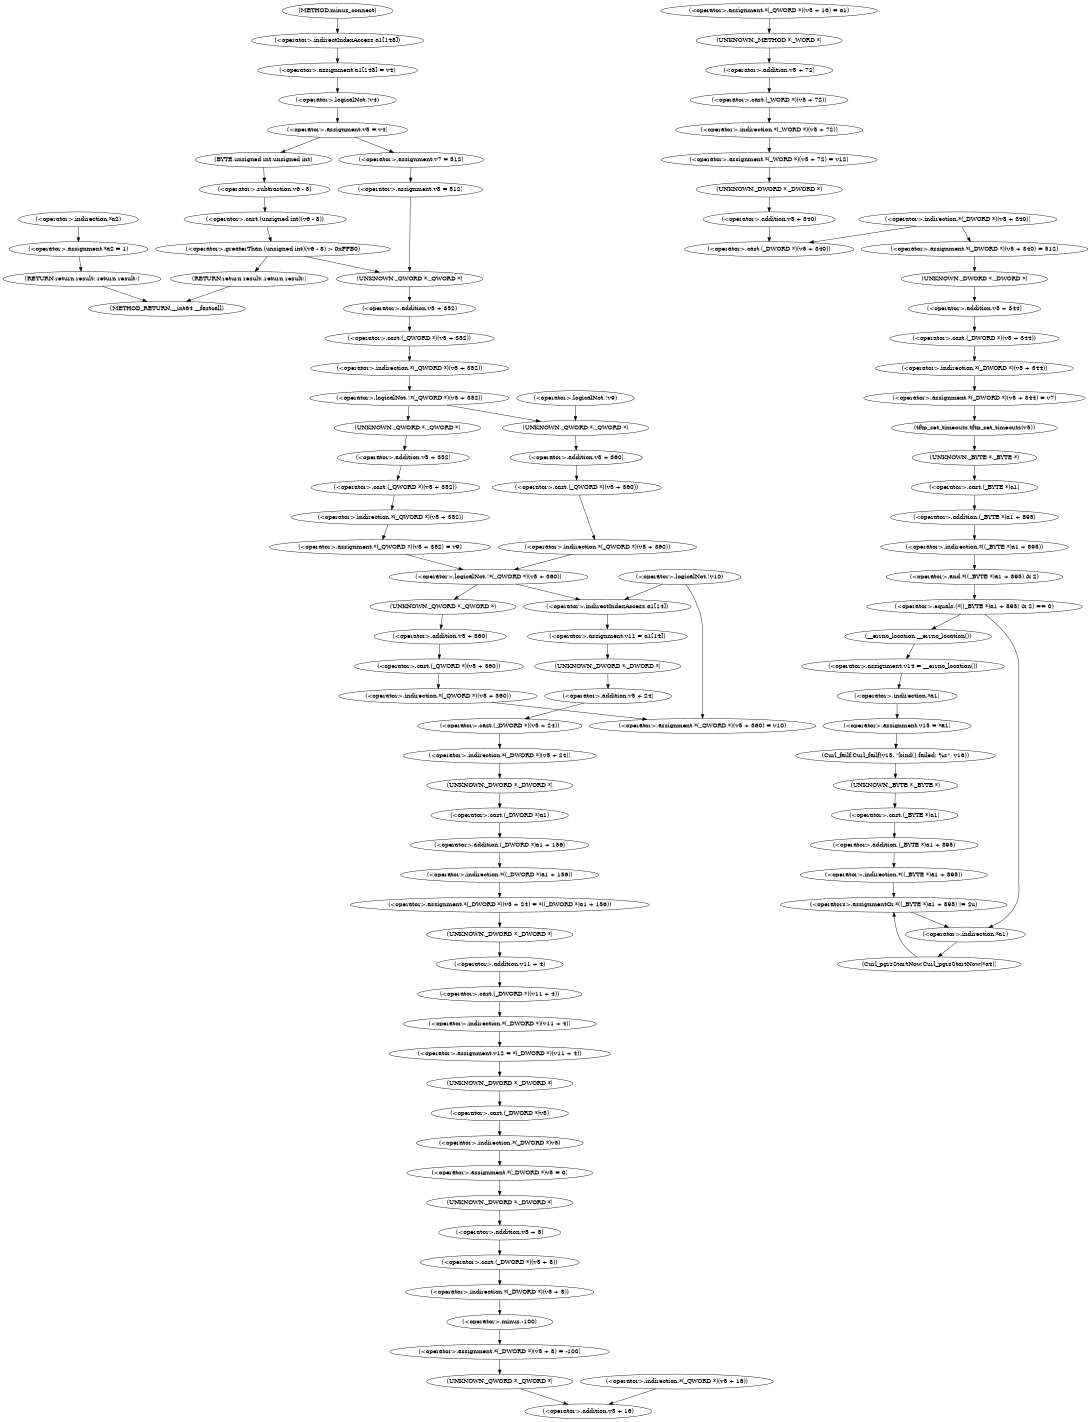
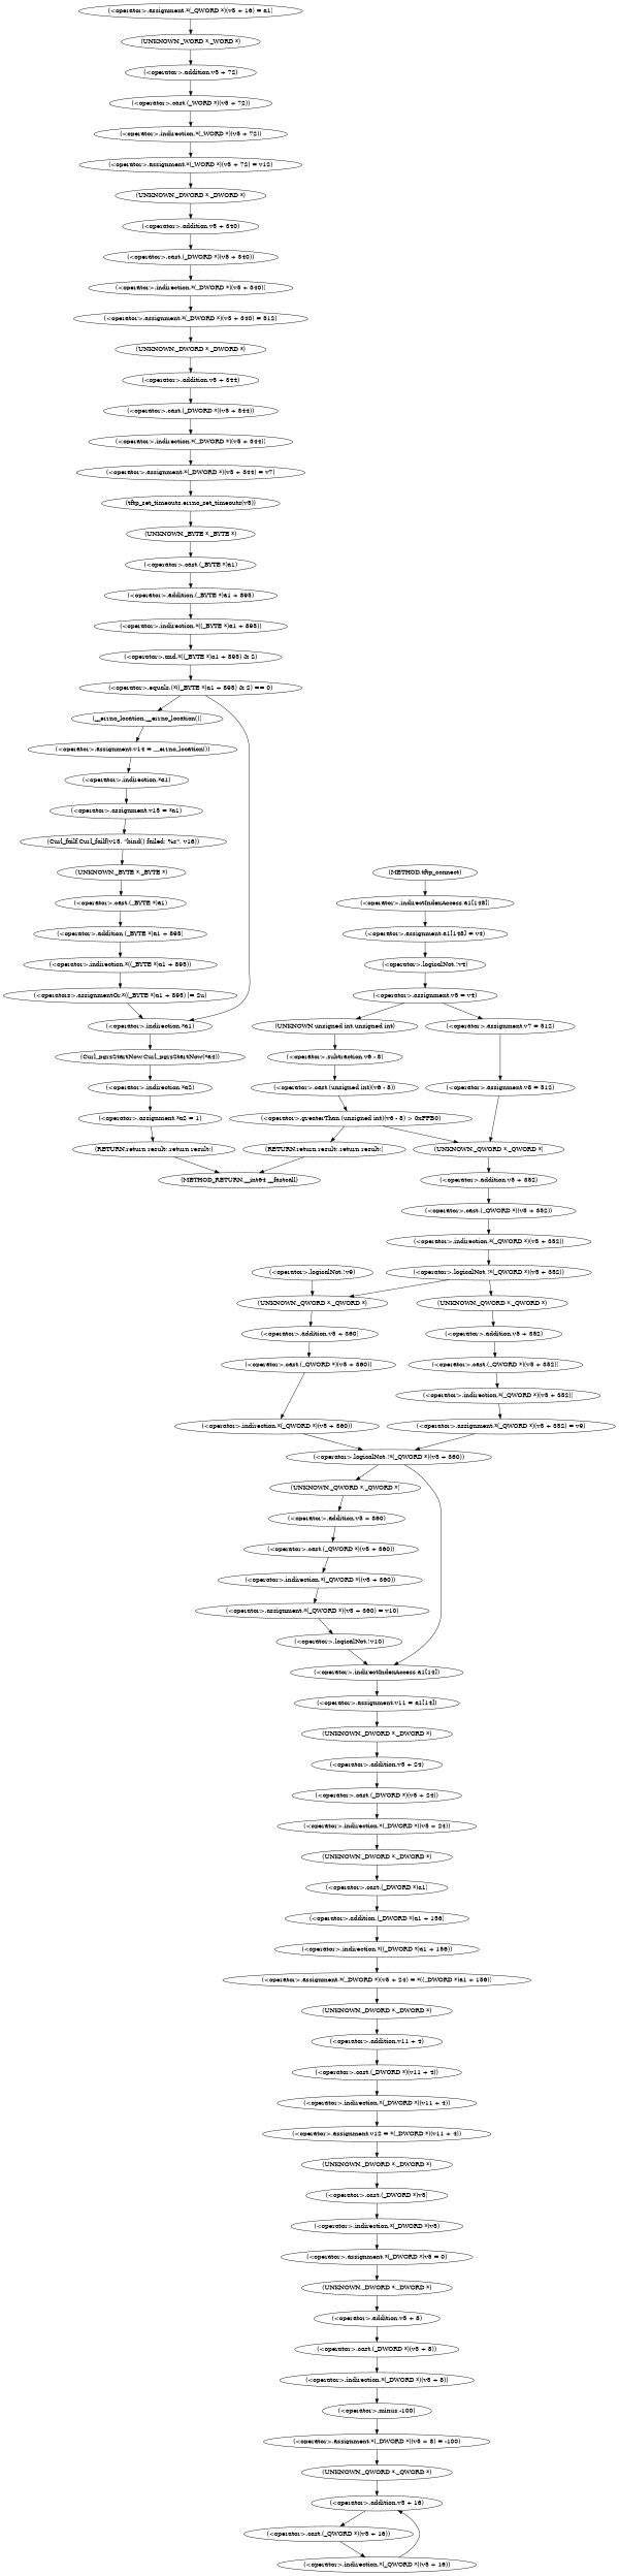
  digraph {
    n1 [label="(<operator>.assignment,a1[148] = v4)"]
    n2 [label="(<operator>.logicalNot,!v4)"]
    n3 [label="(<operator>.assignment,v5 = v4)"]
    n4 [label="(<operator>.indirectIndexAccess,a1[148])"]
-   n5 [label="(BYTE,unsigned int,unsigned int)"]
+   n5 [label="(UNKNOWN,unsigned int,unsigned int)"]
    n6 [label="(<operator>.assignment,v7 = 512)"]
    n7 [label="(<operator>.subtraction,v6 - 8)"]
    n8 [label="(<operator>.assignment,v8 = 512)"]
    n9 [label="(<operator>.greaterThan,(unsigned int)(v6 - 8) > 0xFFB0)"]
    n10 [label="(RETURN,return result;,return result;)"]
    n11 [label="(UNKNOWN,_QWORD *,_QWORD *)"]
    n12 [label="(METHOD_RETURN,__int64 __fastcall)"]
    n13 [label="(<operator>.addition,v5 + 352)"]
    n14 [label="(<operator>.cast,(unsigned int)(v6 - 8))"]
    n15 [label="(<operator>.logicalNot,!*(_QWORD *)(v5 + 352))"]
    n16 [label="(UNKNOWN,_QWORD *,_QWORD *)"]
    n17 [label="(UNKNOWN,_QWORD *,_QWORD *)"]
    n18 [label="(<operator>.addition,v5 + 352)"]
    n19 [label="(<operator>.addition,v5 + 360)"]
    n20 [label="(<operator>.indirection,*(_QWORD *)(v5 + 352))"]
    n21 [label="(<operator>.cast,(_QWORD *)(v5 + 352))"]
    n22 [label="(<operator>.assignment,*(_QWORD *)(v5 + 352) = v9)"]
    n23 [label="(<operator>.logicalNot,!*(_QWORD *)(v5 + 360))"]
    n24 [label="(<operator>.logicalNot,!v9)"]
    n25 [label="(<operator>.indirection,*(_QWORD *)(v5 + 352))"]
    n26 [label="(<operator>.cast,(_QWORD *)(v5 + 352))"]
    n27 [label="(UNKNOWN,_QWORD *,_QWORD *)"]
    n28 [label="(<operator>.indirectIndexAccess,a1[14])"]
    n29 [label="(<operator>.addition,v5 + 360)"]
    n30 [label="(<operator>.assignment,v11 = a1[14])"]
    n31 [label="(<operator>.indirection,*(_QWORD *)(v5 + 360))"]
    n32 [label="(<operator>.cast,(_QWORD *)(v5 + 360))"]
    n33 [label="(<operator>.assignment,*(_QWORD *)(v5 + 360) = v10)"]
    n34 [label="(<operator>.logicalNot,!v10)"]
    n35 [label="(<operator>.indirection,*(_QWORD *)(v5 + 360))"]
    n36 [label="(<operator>.cast,(_QWORD *)(v5 + 360))"]
    n37 [label="(UNKNOWN,_DWORD *,_DWORD *)"]
    n38 [label="(<operator>.addition,v5 + 24)"]
    n39 [label="(<operator>.assignment,*(_DWORD *)(v5 + 24) = *((_DWORD *)a1 + 156))"]
    n40 [label="(UNKNOWN,_DWORD *,_DWORD *)"]
    n41 [label="(<operator>.addition,v11 + 4)"]
    n42 [label="(<operator>.indirection,*(_DWORD *)(v5 + 24))"]
    n43 [label="(UNKNOWN,_DWORD *,_DWORD *)"]
    n44 [label="(<operator>.cast,(_DWORD *)a1)"]
    n45 [label="(<operator>.cast,(_DWORD *)(v5 + 24))"]
    n46 [label="(<operator>.indirection,*((_DWORD *)a1 + 156))"]
    n47 [label="(<operator>.addition,(_DWORD *)a1 + 156)"]
    n48 [label="(<operator>.assignment,v12 = *(_DWORD *)(v11 + 4))"]
    n49 [label="(UNKNOWN,_DWORD *,_DWORD *)"]
    n50 [label="(<operator>.cast,(_DWORD *)v5)"]
    n51 [label="(<operator>.indirection,*(_DWORD *)(v11 + 4))"]
    n52 [label="(<operator>.cast,(_DWORD *)(v11 + 4))"]
    n53 [label="(<operator>.assignment,*(_DWORD *)v5 = 0)"]
    n54 [label="(UNKNOWN,_DWORD *,_DWORD *)"]
    n55 [label="(<operator>.addition,v5 + 8)"]
    n56 [label="(<operator>.indirection,*(_DWORD *)v5)"]
    n57 [label="(<operator>.assignment,*(_DWORD *)(v5 + 8) = -100)"]
    n58 [label="(UNKNOWN,_QWORD *,_QWORD *)"]
    n59 [label="(<operator>.addition,v5 + 16)"]
    n60 [label="(<operator>.indirection,*(_DWORD *)(v5 + 8))"]
    n61 [label="(<operator>.minus,-100)"]
    n62 [label="(<operator>.cast,(_DWORD *)(v5 + 8))"]
    n63 [label="(<operator>.assignment,*(_QWORD *)(v5 + 16) = a1)"]
-   n64 [label="(UNKNOWN,_METHOD *,_WORD *)"]
+   n64 [label="(UNKNOWN,_WORD *,_WORD *)"]
    n65 [label="(<operator>.addition,v5 + 72)"]
    n66 [label="(<operator>.indirection,*(_QWORD *)(v5 + 16))"]
+   n67 [label="(<operator>.cast,(_QWORD *)(v5 + 16))"]
    n68 [label="(<operator>.assignment,*(_WORD *)(v5 + 72) = v12)"]
    n69 [label="(UNKNOWN,_DWORD *,_DWORD *)"]
    n70 [label="(<operator>.addition,v5 + 340)"]
    n71 [label="(<operator>.indirection,*(_WORD *)(v5 + 72))"]
    n72 [label="(<operator>.cast,(_WORD *)(v5 + 72))"]
    n73 [label="(<operator>.assignment,*(_DWORD *)(v5 + 340) = 512)"]
    n74 [label="(UNKNOWN,_DWORD *,_DWORD *)"]
    n75 [label="(<operator>.addition,v5 + 344)"]
    n76 [label="(<operator>.indirection,*(_DWORD *)(v5 + 340))"]
    n77 [label="(<operator>.cast,(_DWORD *)(v5 + 340))"]
    n78 [label="(<operator>.assignment,*(_DWORD *)(v5 + 344) = v7)"]
-   n79 [label="(tftp_set_timeouts,tftp_set_timeouts(v5))"]
+   n79 [label="(tftp_set_timeouts,errno_set_timeouts(v5))"]
    n80 [label="(UNKNOWN,_BYTE *,_BYTE *)"]
    n81 [label="(<operator>.indirection,*(_DWORD *)(v5 + 344))"]
    n82 [label="(<operator>.cast,(_DWORD *)(v5 + 344))"]
    n83 [label="(<operator>.cast,(_BYTE *)a1)"]
    n84 [label="(<operator>.equals,(*((_BYTE *)a1 + 895) & 2) == 0)"]
    n85 [label="(__errno_location,__errno_location())"]
    n86 [label="(<operator>.indirection,*a1)"]
    n87 [label="(<operator>.assignment,v14 = __errno_location())"]
    n88 [label="(Curl_pgrsStartNow,Curl_pgrsStartNow(*a4))"]
    n89 [label="(<operator>.and,*((_BYTE *)a1 + 895) & 2)"]
    n90 [label="(<operator>.indirection,*((_BYTE *)a1 + 895))"]
    n91 [label="(<operator>.addition,(_BYTE *)a1 + 895)"]
    n92 [label="(<operator>.indirection,*a1)"]
    n93 [label="(<operator>.assignment,v15 = *a1)"]
    n94 [label="(Curl_failf,Curl_failf(v15, \"bind() failed; %s\", v16))"]
    n95 [label="(UNKNOWN,_BYTE *,_BYTE *)"]
    n96 [label="(<operator>.cast,(_BYTE *)a1)"]
    n97 [label="(<operators>.assignmentOr,*((_BYTE *)a1 + 895) |= 2u)"]
    n98 [label="(<operator>.indirection,*((_BYTE *)a1 + 895))"]
    n99 [label="(<operator>.addition,(_BYTE *)a1 + 895)"]
    n100 [label="(<operator>.indirection,*a2)"]
    n101 [label="(<operator>.assignment,*a2 = 1)"]
    n102 [label="(RETURN,return result;,return result;)"]
-   n103 [label="(METHOD,minus_connect)"]
+   n103 [label="(METHOD,tftp_connect)"]
    n1 -> n2
    n2 -> n3
    n3 -> n5
    n3 -> n6
    n4 -> n1
    n5 -> n7
    n6 -> n8
    n7 -> n14
    n8 -> n11
    n9 -> n10
    n9 -> n11
    n10 -> n12
    n11 -> n13
    n13 -> n21
    n14 -> n9
    n15 -> n16
    n15 -> n17
    n16 -> n18
    n17 -> n19
    n18 -> n26
    n19 -> n32
    n20 -> n15
    n21 -> n20
    n22 -> n23
    n23 -> n27
    n23 -> n28
    n24 -> n17
    n25 -> n22
    n26 -> n25
    n27 -> n29
    n28 -> n30
    n29 -> n36
    n30 -> n37
    n31 -> n23
    n32 -> n31
-   n34 -> n33
+   n33 -> n34
    n34 -> n28
    n35 -> n33
    n36 -> n35
    n37 -> n38
    n38 -> n45
    n39 -> n40
    n40 -> n41
    n41 -> n52
    n42 -> n43
    n43 -> n44
    n44 -> n47
    n45 -> n42
    n46 -> n39
    n47 -> n46
    n48 -> n49
    n49 -> n50
    n50 -> n56
    n51 -> n48
    n52 -> n51
    n53 -> n54
    n54 -> n55
    n55 -> n62
    n56 -> n53
    n57 -> n58
    n58 -> n59
+   n59 -> n67
    n60 -> n61
    n61 -> n57
    n62 -> n60
    n63 -> n64
    n64 -> n65
    n65 -> n72
    n66 -> n59
+   n67 -> n66
    n68 -> n69
    n69 -> n70
    n70 -> n77
    n71 -> n68
    n72 -> n71
    n73 -> n74
    n74 -> n75
    n75 -> n82
    n76 -> n73
-   n76 -> n77
+   n77 -> n76
    n78 -> n79
    n79 -> n80
    n80 -> n83
    n81 -> n78
    n82 -> n81
    n83 -> n91
    n84 -> n85
    n84 -> n86
    n85 -> n87
    n86 -> n88
    n87 -> n92
-   n88 -> n97
+   n88 -> n100
    n89 -> n84
    n90 -> n89
    n91 -> n90
    n92 -> n93
    n93 -> n94
    n94 -> n95
    n95 -> n96
    n96 -> n99
    n97 -> n86
    n98 -> n97
    n99 -> n98
    n100 -> n101
    n101 -> n102
    n102 -> n12
    n103 -> n4
  }
